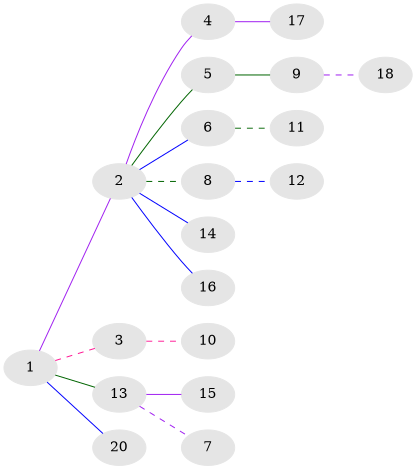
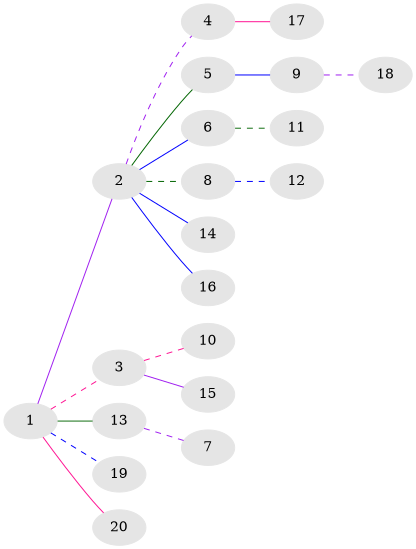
  graph {
    rankdir=LR
    node [color=gray90 style=filled]
    edge [color=blue style=solid]
    1
    2
    3
    13
+   19
    20
    4
    5
    6
    8
    14
    16
    10
    15
    7
    17
    9
    11
    12
    18
    1 -- 2 [color=purple]
    1 -- 3 [color=deeppink style=dashed]
    1 -- 13 [color=darkgreen]
-   1 -- 20
-   2 -- 4 [color=purple]
+   1 -- 19 [style=dashed]
+   1 -- 20 [color=deeppink]
+   2 -- 4 [color=purple style=dashed]
    2 -- 5 [color=darkgreen]
    2 -- 6
    2 -- 8 [color=darkgreen style=dashed]
    2 -- 14
    2 -- 16
    3 -- 10 [color=deeppink style=dashed]
-   13 -- 15 [color=purple]
+   3 -- 15 [color=purple]
    13 -- 7 [color=purple style=dashed]
-   4 -- 17 [color=purple]
-   5 -- 9 [color=darkgreen]
+   4 -- 17 [color=deeppink]
+   5 -- 9
    6 -- 11 [color=darkgreen style=dashed]
    8 -- 12 [style=dashed]
    9 -- 18 [color=purple style=dashed]
  }
